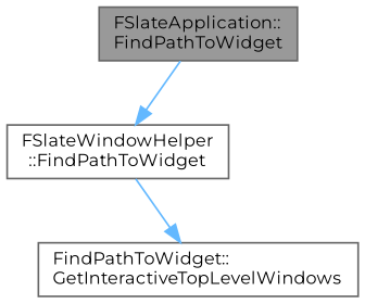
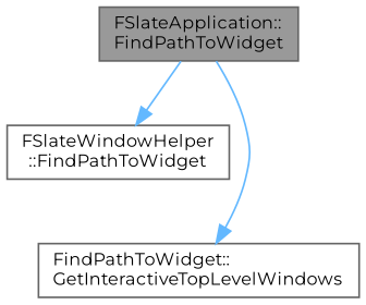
  digraph {
    fontname=Montserrat
    rankdir=TB
    node [color=grey40 fillcolor=white fontname=Montserrat fontsize=10 shape=box style=filled]
    edge [color=steelblue1 fontname=Montserrat fontsize=10 labelfontname=Helvetica labelfontsize=10 style=solid]
    n1 [color=gray40 fillcolor=grey60 fontcolor=black height=0.2 label="FSlateApplication::\lFindPathToWidget" width=0.4]
    n2 [height=0.2 label="FSlateWindowHelper\l::FindPathToWidget" width=0.4]
    n3 [height=0.2 label="FindPathToWidget::\lGetInteractiveTopLevelWindows" width=0.4]
    n1 -> n2
-   n2 -> n3
+   n1 -> n3
  }
